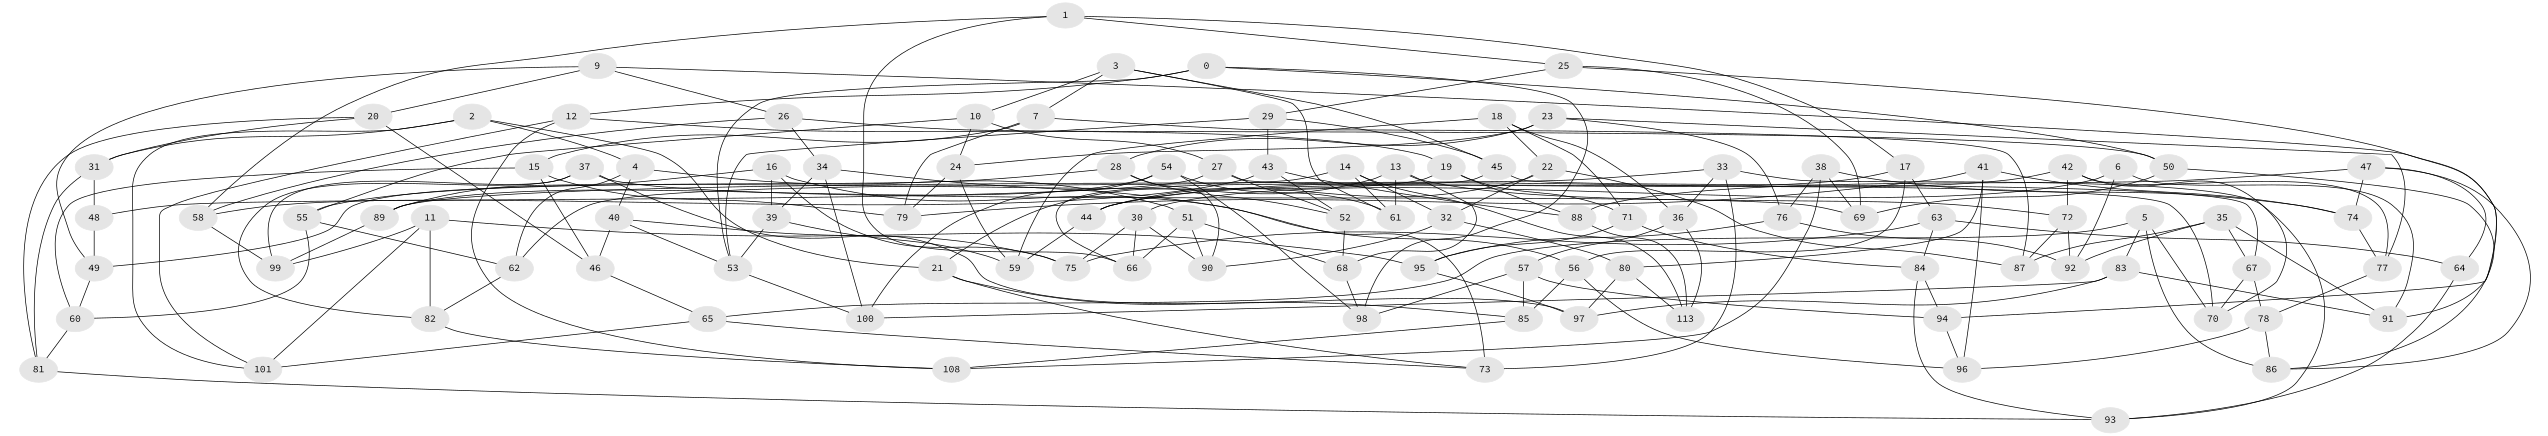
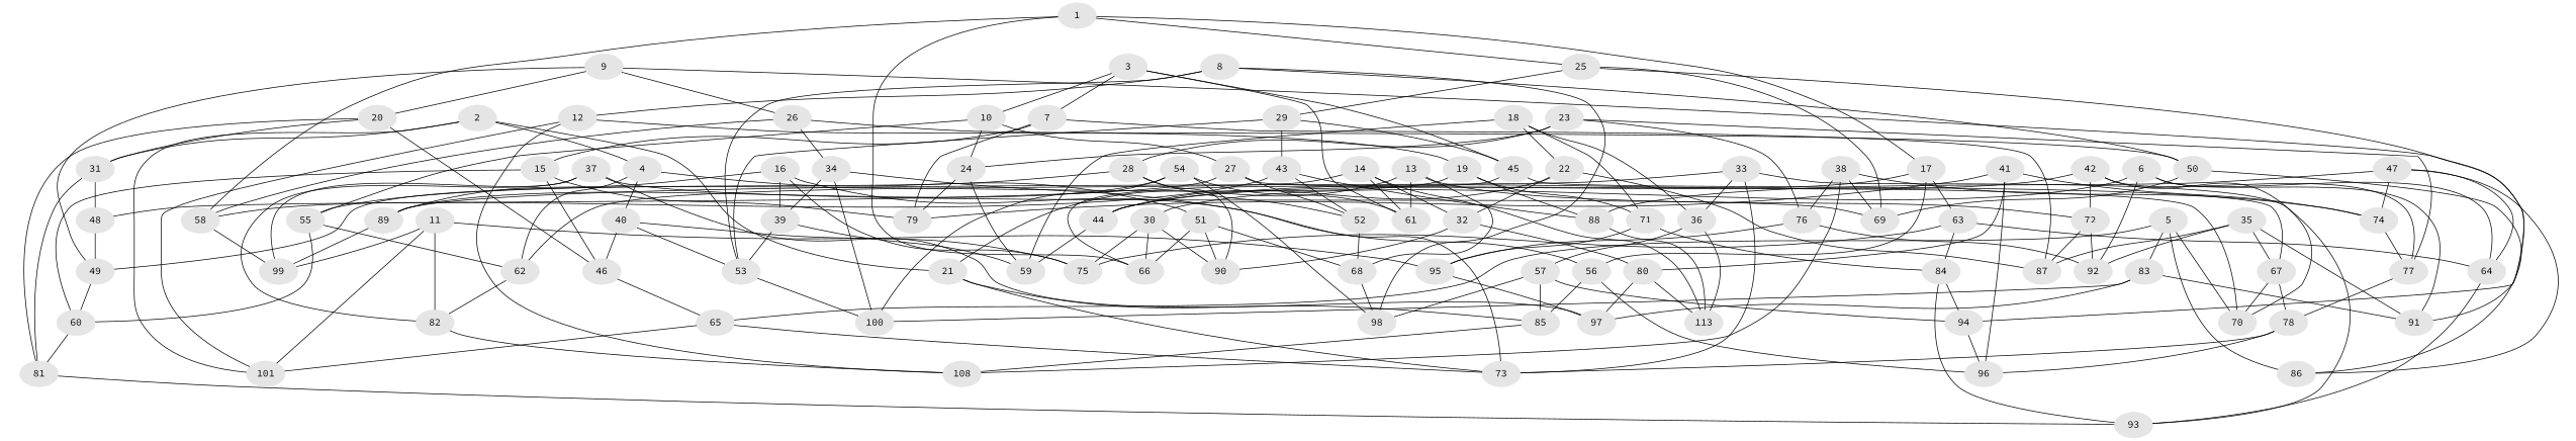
  graph {
    fontname="Source Code Pro"
    node [color=gray90 fontname="Source Code Pro" style=filled]
    edge [fontname="Source Code Pro"]
    1
    17
    25
    58
    66
    56
    44
    63
    29
    69
    94
    99
    2
    4
    21
    31
    101
    40
    51
    62
    73
    85
    81
    48
    3
    7
    10
    45
    61
    15
    79
    87
    24
    27
    55
    67
    53
    46
    75
    68
    90
    82
    5
    65
    70
    83
    86
    91
    100
    97
    6
    30
    64
    92
    93
    60
-   8 [label=0]
+   8
    12
    50
    98
    19
    n62 [label=108]
    9
    20
    26
    49
    34
    59
    52
    11
    95
    71
    88
    13
    72
    14
    32
    n78 [label=113]
    80
    16
    39
    89
    96
    84
    18
    22
    36
    57
    23
    28
    76
    77
    78
    43
    33
    35
    37
    38
    74
    41
    42
    47
    54
    1 -- 17
    1 -- 25
    1 -- 58
    1 -- 66
    17 -- 56
    17 -- 44
    17 -- 63
    25 -- 29
    25 -- 69
    25 -- 94
    58 -- 99
    56 -- 85
    56 -- 96
    44 -- 59
    63 -- 75
    63 -- 64
    63 -- 84
    29 -- 45
    29 -- 53
    29 -- 43
    94 -- 96
    2 -- 4
    2 -- 21
    2 -- 31
    2 -- 101
    4 -- 40
    4 -- 51
    4 -- 62
    21 -- 73
    21 -- 85
    31 -- 81
    31 -- 48
    40 -- 53
    40 -- 46
    40 -- 75
    51 -- 66
    51 -- 68
    51 -- 90
    62 -- 82
    85 -- n62
    81 -- 93
    48 -- 49
    3 -- 7
    3 -- 10
    3 -- 45
    3 -- 61
    7 -- 15
    7 -- 79
    7 -- 87
    10 -- 24
    10 -- 27
    10 -- 55
    45 -- 66
    45 -- 67
    15 -- 79
    15 -- 46
    15 -- 60
    24 -- 79
    24 -- 59
    27 -- 48
    27 -- 70
    27 -- 52
    55 -- 62
    55 -- 60
    67 -- 70
    67 -- 78
    53 -- 100
    46 -- 65
    68 -- 98
    82 -- n62
    5 -- 65
    5 -- 70
    5 -- 83
    5 -- 86
    65 -- 101
    65 -- 73
    83 -- 91
    83 -- 100
    83 -- 97
    6 -- 91
    6 -- 30
+   6 -- 64
    6 -- 92
    30 -- 66
    30 -- 75
    30 -- 90
    64 -- 93
    60 -- 81
    8 -- 53
    8 -- 12
    8 -- 50
    8 -- 98
    12 -- 101
    12 -- 19
    12 -- n62
    50 -- 69
    50 -- 86
    19 -- 49
    19 -- 71
    19 -- 88
    9 -- 91
    9 -- 20
    9 -- 26
    9 -- 49
    20 -- 31
    20 -- 81
    20 -- 46
    26 -- 58
    26 -- 50
    26 -- 34
    49 -- 60
    34 -- 73
    34 -- 100
    34 -- 39
    52 -- 68
    11 -- 99
    11 -- 101
    11 -- 82
    11 -- 95
    95 -- 97
    71 -- 95
    71 -- 84
    88 -- n78
    13 -- 21
    13 -- 61
    13 -- 68
    13 -- 72
    72 -- 87
    72 -- 92
    14 -- 62
    14 -- 61
    14 -- 32
    14 -- n78
    32 -- 90
    32 -- 80
    80 -- 97
    80 -- n78
    16 -- 56
    16 -- 75
    16 -- 39
    16 -- 89
    39 -- 53
    39 -- 59
    89 -- 99
    84 -- 94
    84 -- 93
    18 -- 59
    18 -- 71
    18 -- 22
    18 -- 36
    22 -- 44
    22 -- 87
    22 -- 32
    36 -- n78
    36 -- 57
    57 -- 94
    57 -- 85
    57 -- 98
    23 -- 24
    23 -- 28
    23 -- 76
    23 -- 77
    28 -- 55
    28 -- 90
    28 -- 52
    76 -- 92
    76 -- 95
    77 -- 78
-   78 -- 86
+   78 -- 73
    78 -- 96
    43 -- 58
    43 -- 52
    43 -- 88
    33 -- 73
    33 -- 93
    33 -- 89
    33 -- 36
    35 -- 87
    35 -- 67
    35 -- 91
    35 -- 92
    37 -- 69
    37 -- 99
    37 -- 82
    37 -- 97
    38 -- 69
    38 -- n62
    38 -- 76
    38 -- 74
    74 -- 77
    41 -- 79
    41 -- 80
    41 -- 96
    41 -- 74
    42 -- 44
    42 -- 70
    42 -- 72
    42 -- 77
    47 -- 86
    47 -- 64
    47 -- 88
    47 -- 74
    54 -- 61
    54 -- 100
    54 -- 98
    54 -- 89
  }
